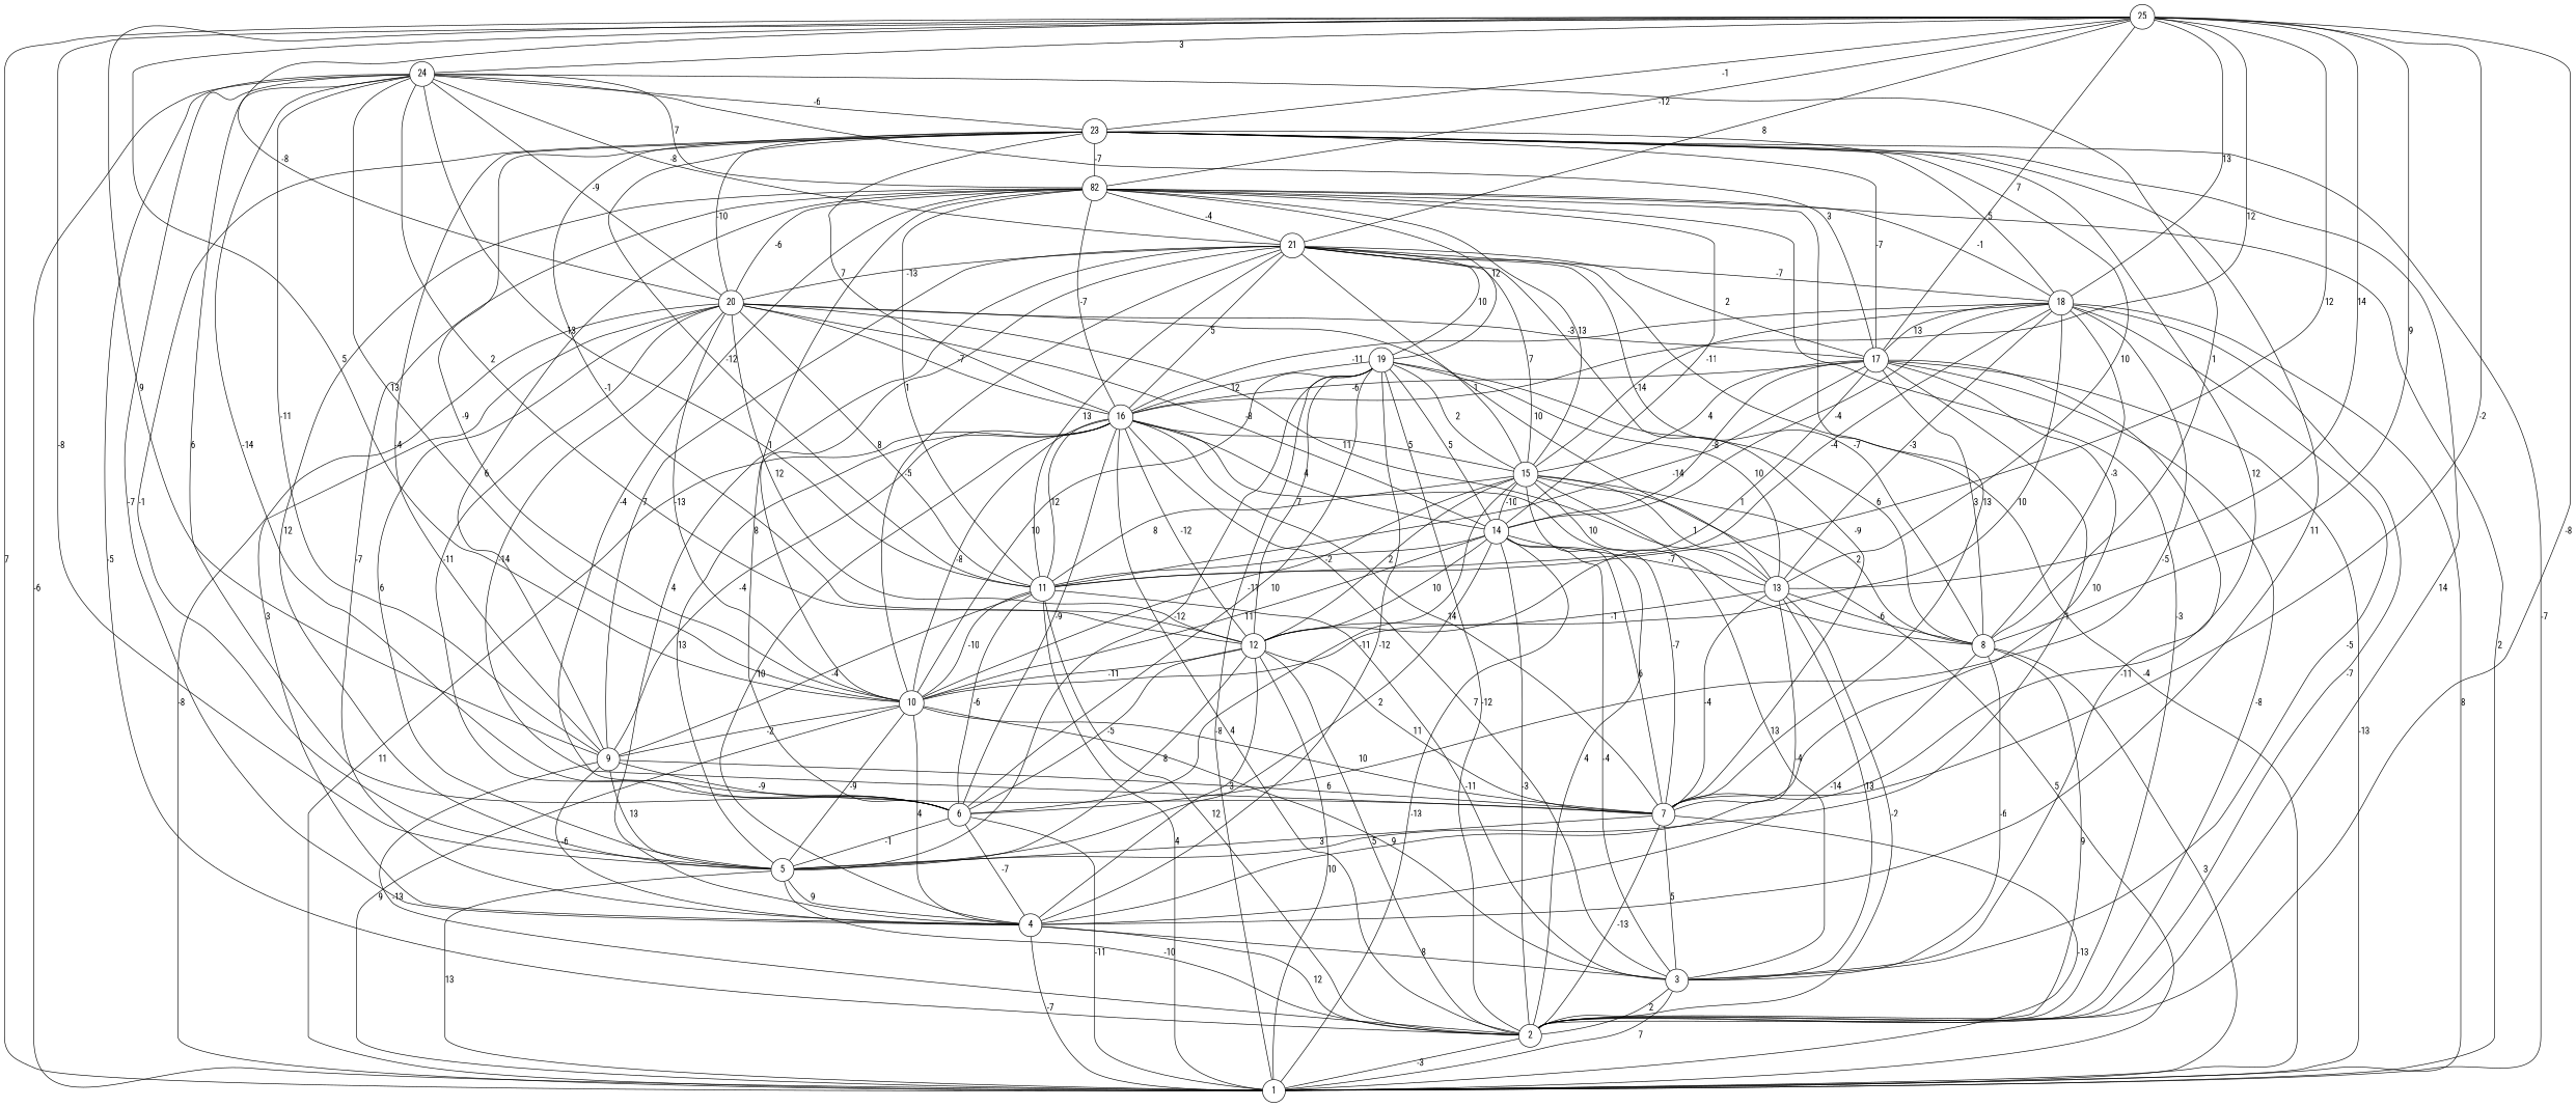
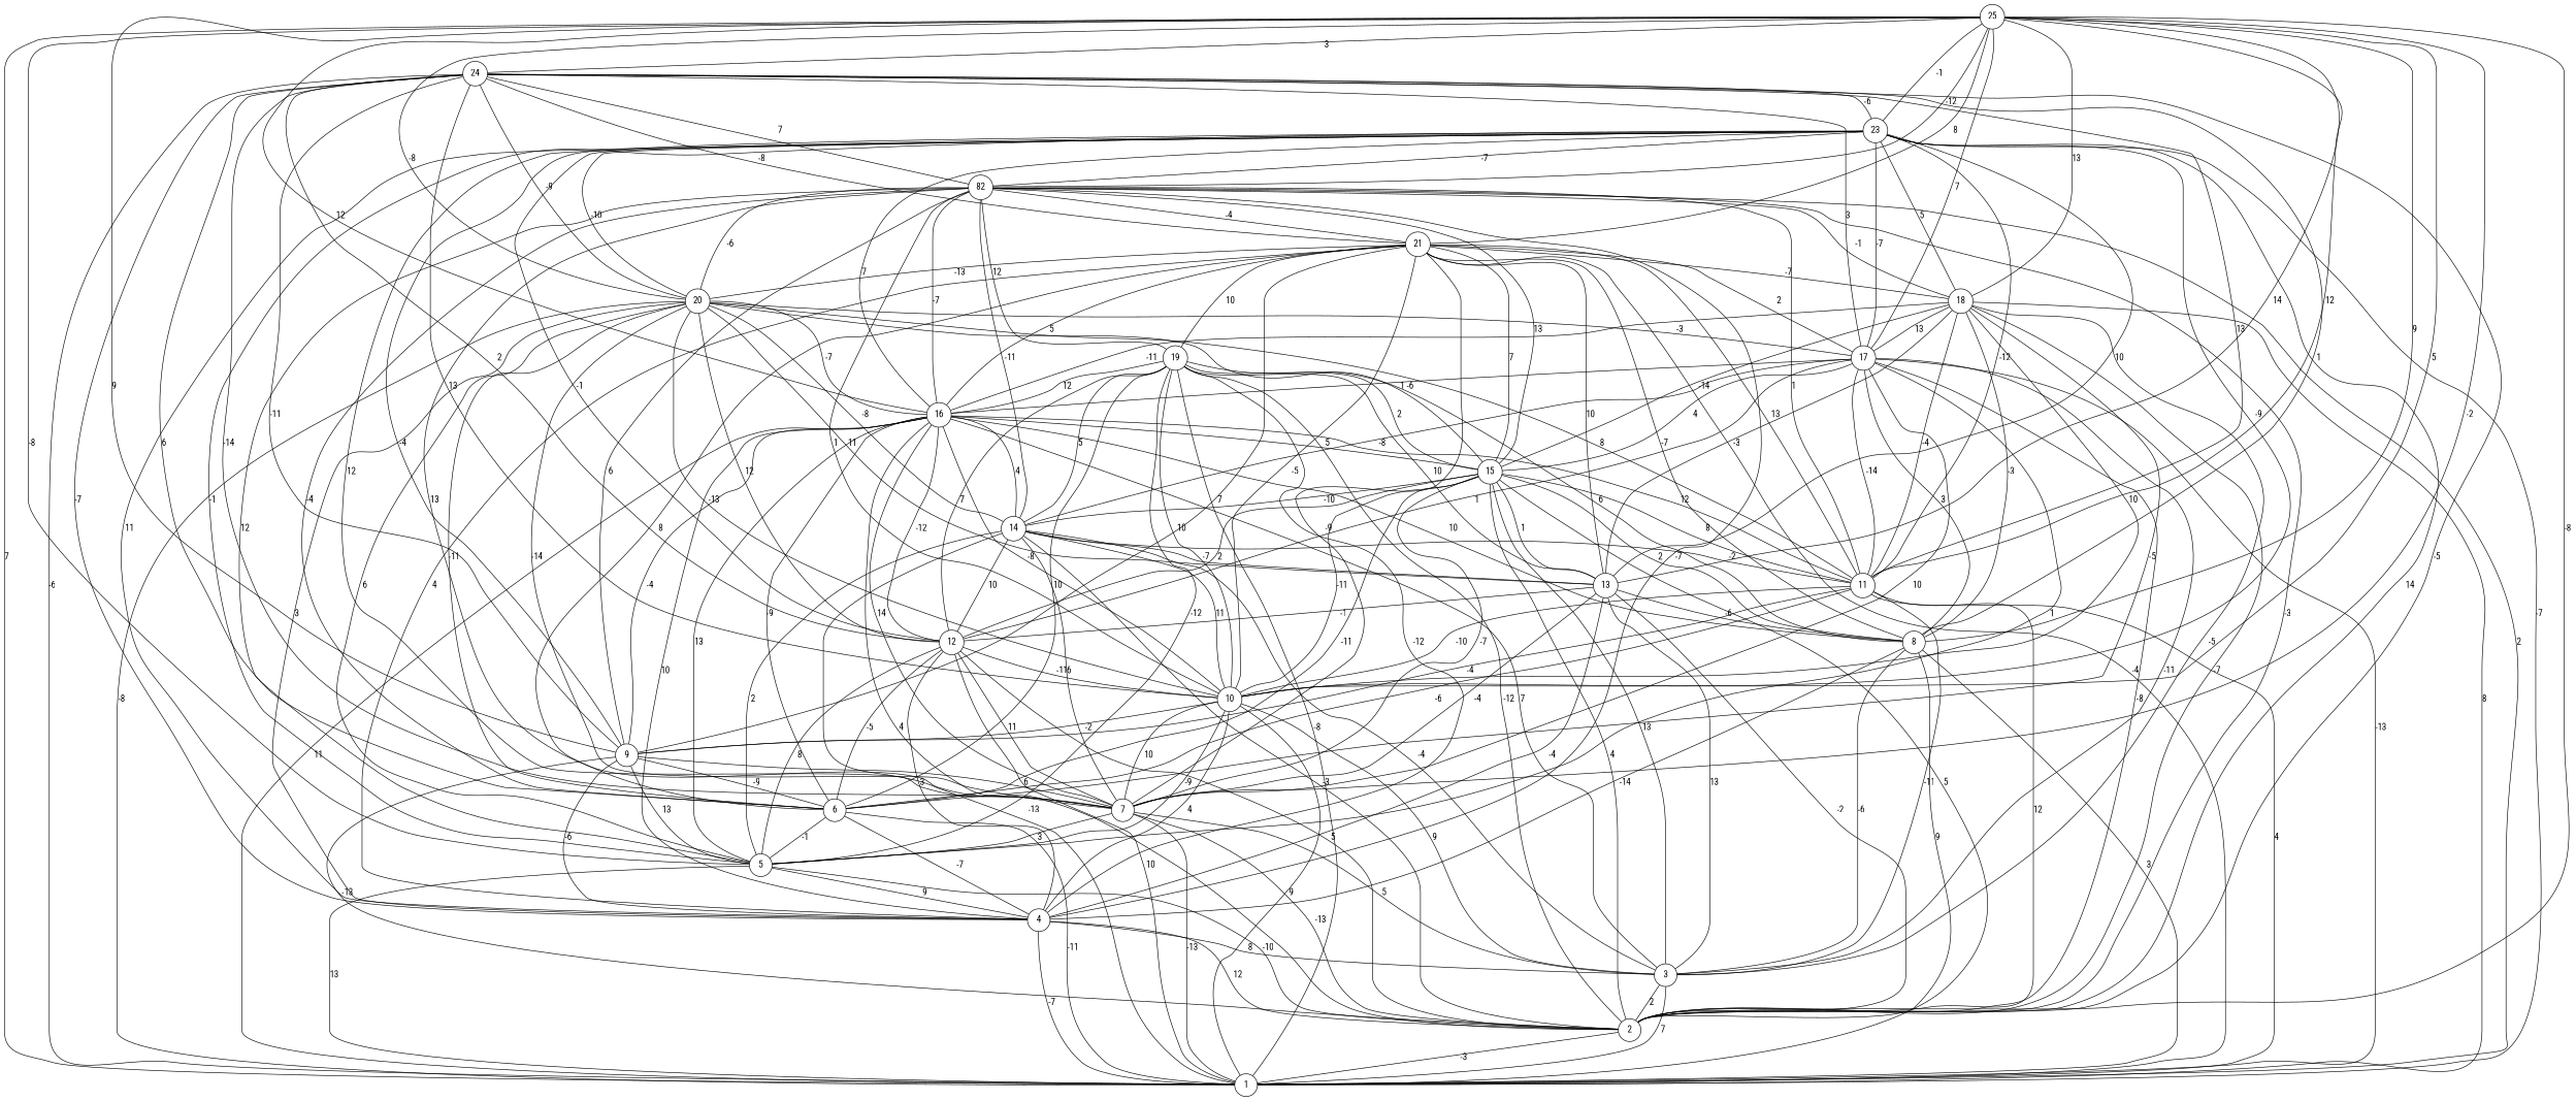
  graph {
    fontname="Roboto Condensed"
    node [fontname="Roboto Condensed" shape=circle]
    edge [fontname="Roboto Condensed"]
    25
    1
    2
    5
    7
    8
    9
    10
    11
    13
    16
    17
    18
    20
    21
    n16 [label=82]
    23
    24
    4
    3
    6
    12
    14
    15
    19
    25 -- 1 [label=7]
    25 -- 2 [label=-8]
    25 -- 5 [label=-8]
    25 -- 7 [label=-2]
    25 -- 8 [label=9]
    25 -- 9 [label=9]
    25 -- 10 [label=5]
    25 -- 11 [label=12]
    25 -- 13 [label=14]
    25 -- 16 [label=12]
    25 -- 17 [label=7]
    25 -- 18 [label=13]
    25 -- 20 [label=-8]
    25 -- 21 [label=8]
    25 -- n16 [label=-12]
    25 -- 23 [label=-1]
    25 -- 24 [label=3]
    2 -- 1 [label=-3]
    5 -- 1 [label=13]
    5 -- 2 [label=-10]
    5 -- 4 [label=9]
    7 -- 1 [label=-13]
    7 -- 2 [label=-13]
    7 -- 5 [label=3]
    7 -- 3 [label=5]
    8 -- 1 [label=3]
    8 -- 2 [label=9]
    8 -- 4 [label=-14]
    8 -- 3 [label=-6]
    9 -- 2 [label=-13]
    9 -- 5 [label=13]
    9 -- 7 [label=6]
    9 -- 4 [label=-6]
    9 -- 6 [label=-9]
    10 -- 1 [label=9]
    10 -- 5 [label=-9]
    10 -- 7 [label=10]
    10 -- 9 [label=-2]
    10 -- 4 [label=4]
    10 -- 3 [label=9]
    11 -- 1 [label=4]
    11 -- 2 [label=12]
    11 -- 9 [label=-4]
    11 -- 10 [label=-10]
    11 -- 3 [label=-11]
    11 -- 6 [label=-6]
    13 -- 2 [label=-2]
    13 -- 7 [label=-4]
    13 -- 8 [label=-6]
    13 -- 4 [label=-4]
    13 -- 3 [label=13]
    13 -- 12 [label=-1]
    16 -- 1 [label=11]
    16 -- 2 [label=4]
    16 -- 5 [label=13]
    16 -- 7 [label=14]
    16 -- 8 [label=10]
    16 -- 9 [label=-4]
    16 -- 10 [label=-8]
    16 -- 11 [label=12]
    16 -- 4 [label=10]
    16 -- 3 [label=7]
    16 -- 6 [label=-9]
    16 -- 12 [label=-12]
    16 -- 14 [label=4]
    16 -- 15 [label=5]
    17 -- 1 [label=-13]
    17 -- 2 [label=-8]
    17 -- 5 [label=1]
    17 -- 7 [label=10]
    17 -- 8 [label=3]
    17 -- 11 [label=-14]
    17 -- 16 [label=-6]
    17 -- 3 [label=-11]
    17 -- 12 [label=1]
    17 -- 14 [label=-8]
    17 -- 15 [label=4]
    18 -- 1 [label=8]
    18 -- 2 [label=-7]
    18 -- 8 [label=-3]
    18 -- 10 [label=10]
    18 -- 11 [label=-4]
    18 -- 13 [label=-3]
    18 -- 16 [label=-11]
    18 -- 17 [label=13]
    18 -- 3 [label=-5]
    18 -- 6 [label=-5]
-   18 -- 14 [label=-4]
    18 -- 15 [label=-14]
    20 -- 1 [label=-8]
    20 -- 5 [label=6]
    20 -- 7 [label=-14]
    20 -- 10 [label=-13]
    20 -- 11 [label=8]
    20 -- 13 [label=11]
    20 -- 16 [label=-7]
    20 -- 17 [label=-3]
    20 -- 4 [label=3]
    20 -- 6 [label=-11]
    20 -- 12 [label=12]
    20 -- 14 [label=-8]
    20 -- 15 [label=1]
    21 -- 1 [label=-4]
    21 -- 7 [label=-9]
    21 -- 8 [label=-7]
    21 -- 9 [label=7]
    21 -- 10 [label=-5]
    21 -- 11 [label=13]
    21 -- 13 [label=10]
    21 -- 16 [label=5]
    21 -- 17 [label=2]
    21 -- 18 [label=-7]
    21 -- 20 [label=-13]
    21 -- 4 [label=4]
    21 -- 6 [label=8]
    21 -- 15 [label=7]
    21 -- 19 [label=10]
    n16 -- 1 [label=2]
    n16 -- 2 [label=-3]
    n16 -- 5 [label=12]
    n16 -- 7 [label=13]
    n16 -- 9 [label=6]
    n16 -- 10 [label=1]
    n16 -- 11 [label=1]
    n16 -- 16 [label=-7]
    n16 -- 18 [label=-1]
    n16 -- 20 [label=-6]
    n16 -- 21 [label=-4]
    n16 -- 4 [label=-7]
    n16 -- 6 [label=-4]
    n16 -- 14 [label=-11]
    n16 -- 15 [label=13]
    n16 -- 19 [label=12]
    23 -- 1 [label=-7]
    23 -- 2 [label=14]
    23 -- 5 [label=-1]
    23 -- 7 [label=12]
    23 -- 9 [label=-4]
    23 -- 10 [label=-9]
    23 -- 11 [label=-12]
    23 -- 13 [label=10]
    23 -- 16 [label=7]
    23 -- 17 [label=-7]
    23 -- 18 [label=5]
    23 -- 20 [label=-10]
    23 -- n16 [label=-7]
    23 -- 4 [label=11]
    23 -- 12 [label=-1]
    24 -- 1 [label=-6]
    24 -- 2 [label=-5]
    24 -- 7 [label=-14]
    24 -- 8 [label=1]
    24 -- 9 [label=-11]
    24 -- 10 [label=13]
    24 -- 11 [label=13]
    24 -- 17 [label=3]
    24 -- 20 [label=-9]
    24 -- 21 [label=-8]
    24 -- n16 [label=7]
    24 -- 23 [label=-6]
    24 -- 4 [label=-7]
    24 -- 6 [label=6]
    24 -- 12 [label=2]
    4 -- 1 [label=-7]
    4 -- 2 [label=12]
    4 -- 3 [label=8]
    3 -- 1 [label=7]
    3 -- 2 [label=2]
    6 -- 1 [label=-11]
    6 -- 5 [label=-1]
    6 -- 4 [label=-7]
    12 -- 1 [label=10]
    12 -- 2 [label=5]
    12 -- 5 [label=8]
    12 -- 7 [label=11]
    12 -- 10 [label=-11]
    12 -- 4 [label=3]
    12 -- 6 [label=-5]
    14 -- 1 [label=-13]
    14 -- 2 [label=-3]
    14 -- 5 [label=2]
    14 -- 7 [label=6]
    14 -- 10 [label=11]
    14 -- 11 [label=-2]
    14 -- 13 [label=-7]
    14 -- 3 [label=-4]
    14 -- 12 [label=10]
    15 -- 1 [label=5]
    15 -- 2 [label=4]
    15 -- 7 [label=-7]
    15 -- 8 [label=2]
    15 -- 10 [label=-11]
    15 -- 11 [label=8]
    15 -- 13 [label=1]
    15 -- 3 [label=13]
    15 -- 6 [label=-11]
    15 -- 12 [label=2]
    15 -- 14 [label=-10]
    19 -- 1 [label=-8]
    19 -- 2 [label=-12]
    19 -- 5 [label=-12]
    19 -- 8 [label=6]
    19 -- 10 [label=10]
    19 -- 13 [label=10]
    19 -- 16 [label=12]
    19 -- 4 [label=-12]
    19 -- 6 [label=10]
    19 -- 12 [label=7]
    19 -- 14 [label=5]
    19 -- 15 [label=2]
  }
